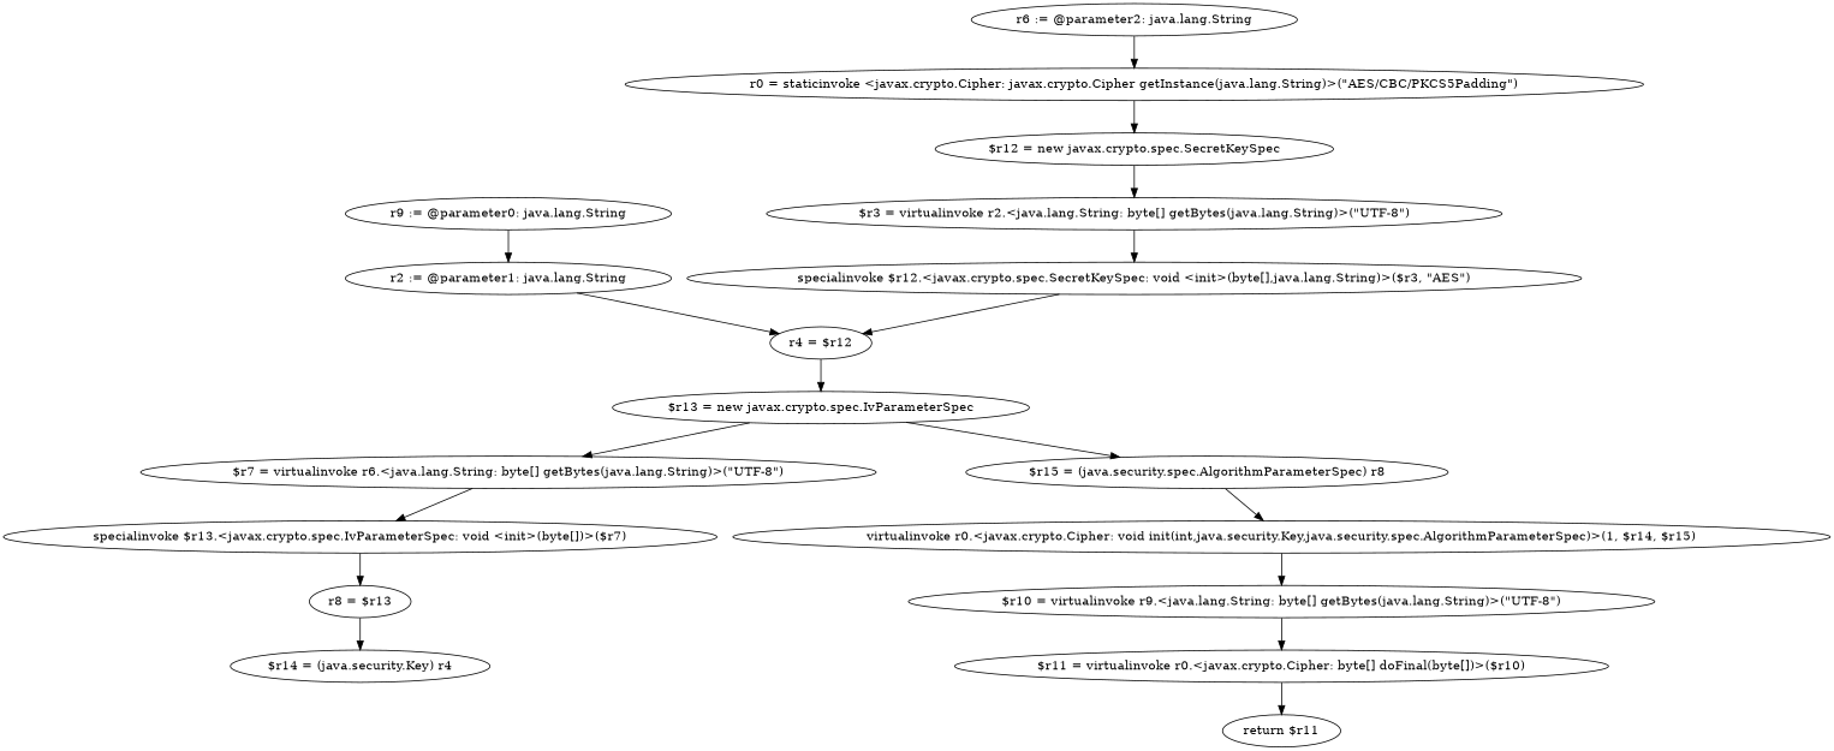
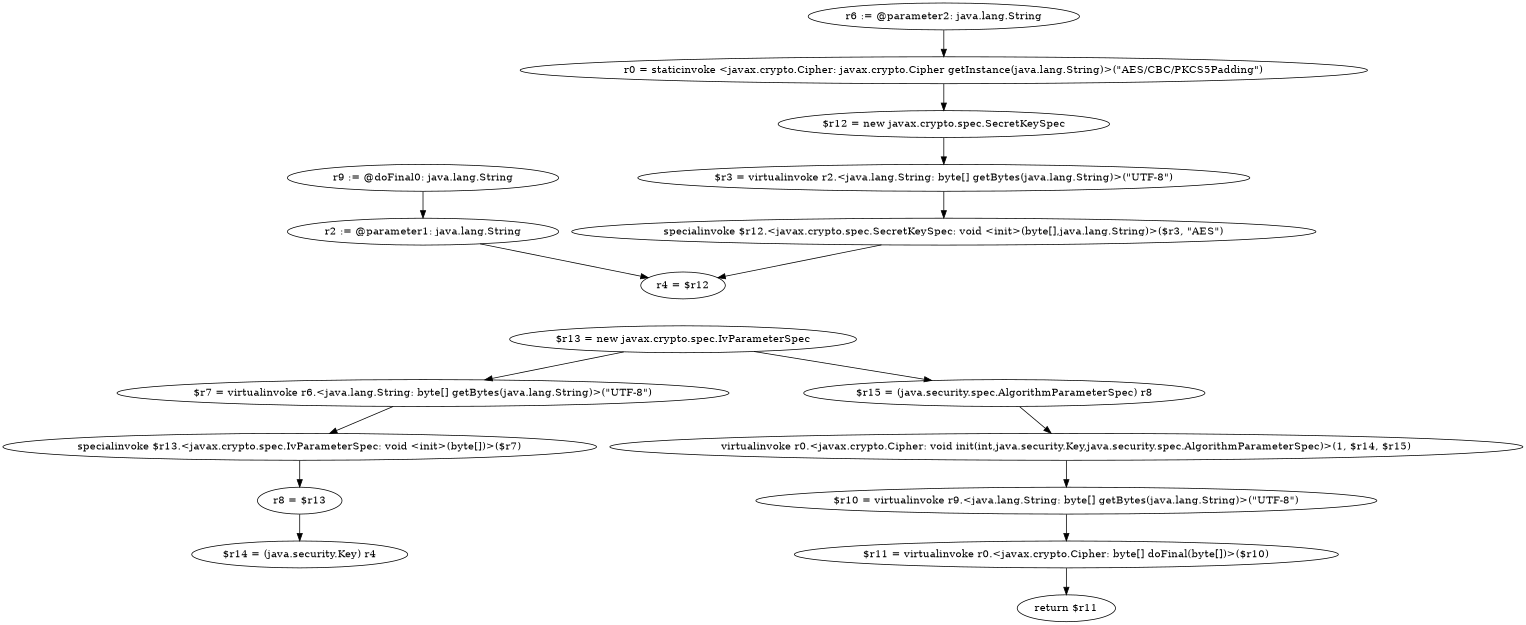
  digraph {
-   "r9 := @parameter0: java.lang.String"
+   "r9 := @parameter0: java.lang.String" [label="r9 := @doFinal0: java.lang.String"]
    "r2 := @parameter1: java.lang.String"
    "r4 = $r12"
    "r6 := @parameter2: java.lang.String"
    "r0 = staticinvoke <javax.crypto.Cipher: javax.crypto.Cipher getInstance(java.lang.String)>(\"AES/CBC/PKCS5Padding\")"
    "$r12 = new javax.crypto.spec.SecretKeySpec"
    "$r3 = virtualinvoke r2.<java.lang.String: byte[] getBytes(java.lang.String)>(\"UTF-8\")"
    "specialinvoke $r12.<javax.crypto.spec.SecretKeySpec: void <init>(byte[],java.lang.String)>($r3, \"AES\")"
    "$r13 = new javax.crypto.spec.IvParameterSpec"
    "$r7 = virtualinvoke r6.<java.lang.String: byte[] getBytes(java.lang.String)>(\"UTF-8\")"
    "$r15 = (java.security.spec.AlgorithmParameterSpec) r8"
    "specialinvoke $r13.<javax.crypto.spec.IvParameterSpec: void <init>(byte[])>($r7)"
    "r8 = $r13"
    "$r14 = (java.security.Key) r4"
    "virtualinvoke r0.<javax.crypto.Cipher: void init(int,java.security.Key,java.security.spec.AlgorithmParameterSpec)>(1, $r14, $r15)"
    "$r10 = virtualinvoke r9.<java.lang.String: byte[] getBytes(java.lang.String)>(\"UTF-8\")"
    "$r11 = virtualinvoke r0.<javax.crypto.Cipher: byte[] doFinal(byte[])>($r10)"
    "return $r11"
    "r9 := @parameter0: java.lang.String" -> "r2 := @parameter1: java.lang.String"
    "r2 := @parameter1: java.lang.String" -> "r4 = $r12"
-   "r4 = $r12" -> "$r13 = new javax.crypto.spec.IvParameterSpec"
    "r6 := @parameter2: java.lang.String" -> "r0 = staticinvoke <javax.crypto.Cipher: javax.crypto.Cipher getInstance(java.lang.String)>(\"AES/CBC/PKCS5Padding\")"
    "r0 = staticinvoke <javax.crypto.Cipher: javax.crypto.Cipher getInstance(java.lang.String)>(\"AES/CBC/PKCS5Padding\")" -> "$r12 = new javax.crypto.spec.SecretKeySpec"
    "$r12 = new javax.crypto.spec.SecretKeySpec" -> "$r3 = virtualinvoke r2.<java.lang.String: byte[] getBytes(java.lang.String)>(\"UTF-8\")"
    "$r3 = virtualinvoke r2.<java.lang.String: byte[] getBytes(java.lang.String)>(\"UTF-8\")" -> "specialinvoke $r12.<javax.crypto.spec.SecretKeySpec: void <init>(byte[],java.lang.String)>($r3, \"AES\")"
    "specialinvoke $r12.<javax.crypto.spec.SecretKeySpec: void <init>(byte[],java.lang.String)>($r3, \"AES\")" -> "r4 = $r12"
    "$r13 = new javax.crypto.spec.IvParameterSpec" -> "$r7 = virtualinvoke r6.<java.lang.String: byte[] getBytes(java.lang.String)>(\"UTF-8\")"
    "$r13 = new javax.crypto.spec.IvParameterSpec" -> "$r15 = (java.security.spec.AlgorithmParameterSpec) r8"
    "$r7 = virtualinvoke r6.<java.lang.String: byte[] getBytes(java.lang.String)>(\"UTF-8\")" -> "specialinvoke $r13.<javax.crypto.spec.IvParameterSpec: void <init>(byte[])>($r7)"
    "$r15 = (java.security.spec.AlgorithmParameterSpec) r8" -> "virtualinvoke r0.<javax.crypto.Cipher: void init(int,java.security.Key,java.security.spec.AlgorithmParameterSpec)>(1, $r14, $r15)"
    "specialinvoke $r13.<javax.crypto.spec.IvParameterSpec: void <init>(byte[])>($r7)" -> "r8 = $r13"
    "r8 = $r13" -> "$r14 = (java.security.Key) r4"
    "virtualinvoke r0.<javax.crypto.Cipher: void init(int,java.security.Key,java.security.spec.AlgorithmParameterSpec)>(1, $r14, $r15)" -> "$r10 = virtualinvoke r9.<java.lang.String: byte[] getBytes(java.lang.String)>(\"UTF-8\")"
    "$r10 = virtualinvoke r9.<java.lang.String: byte[] getBytes(java.lang.String)>(\"UTF-8\")" -> "$r11 = virtualinvoke r0.<javax.crypto.Cipher: byte[] doFinal(byte[])>($r10)"
    "$r11 = virtualinvoke r0.<javax.crypto.Cipher: byte[] doFinal(byte[])>($r10)" -> "return $r11"
  }
